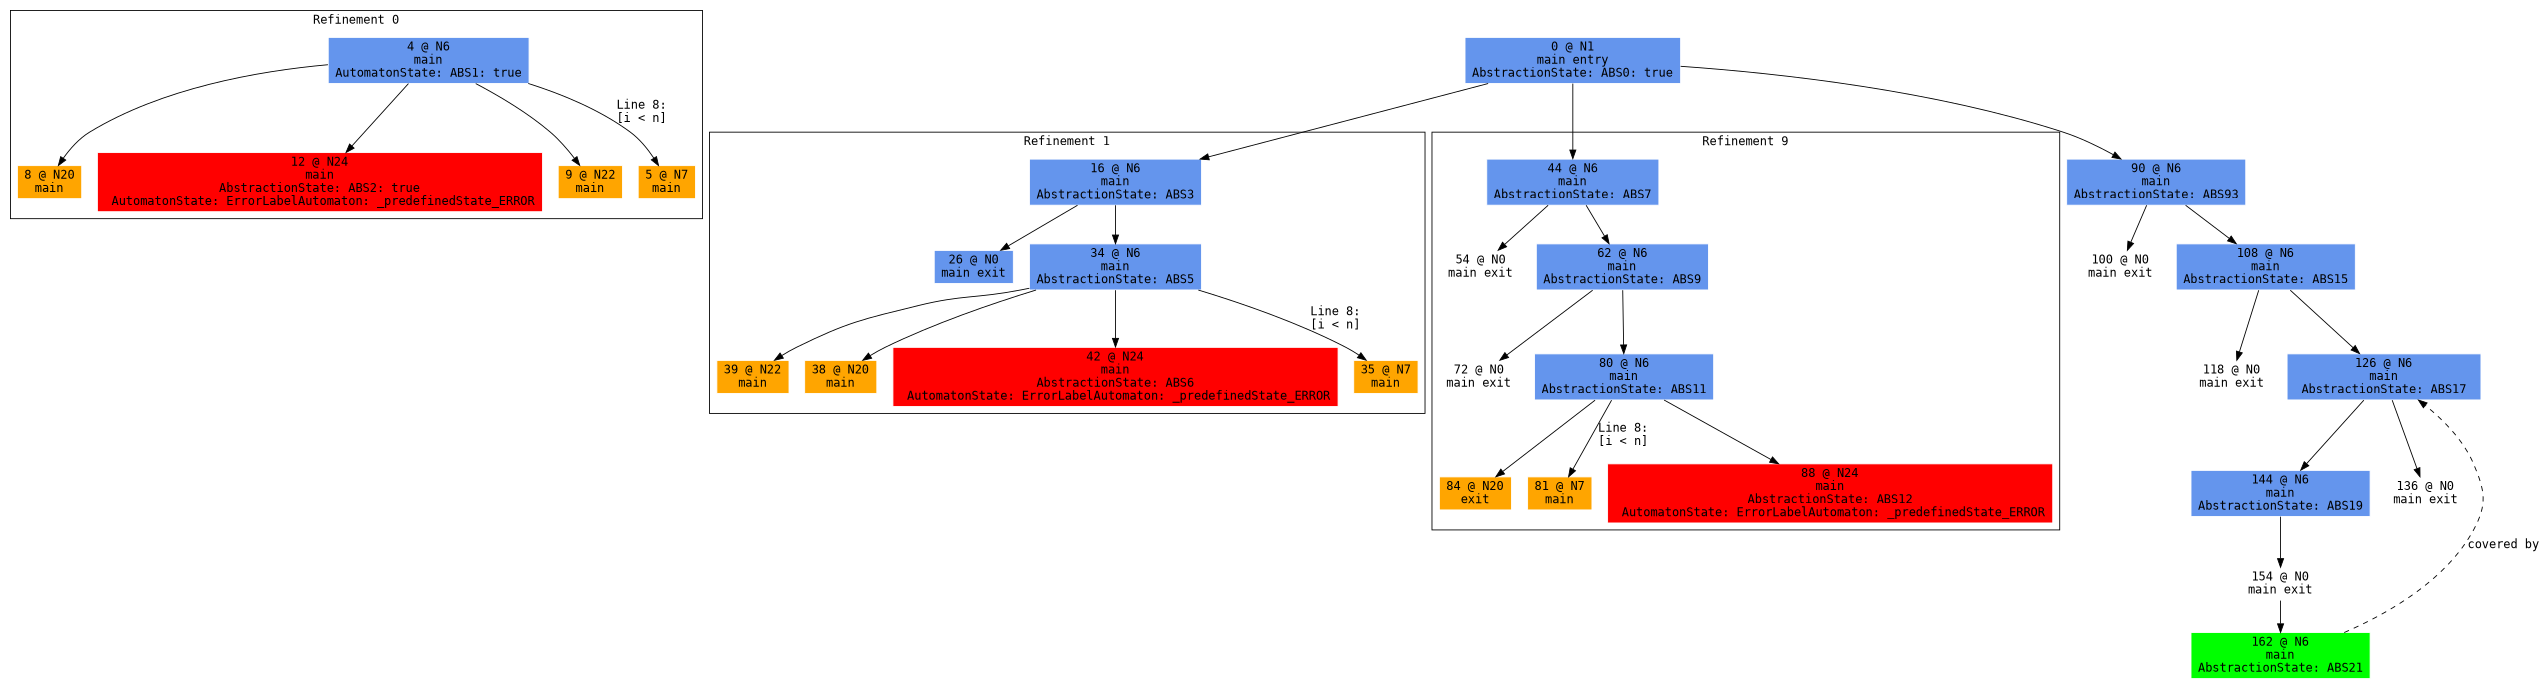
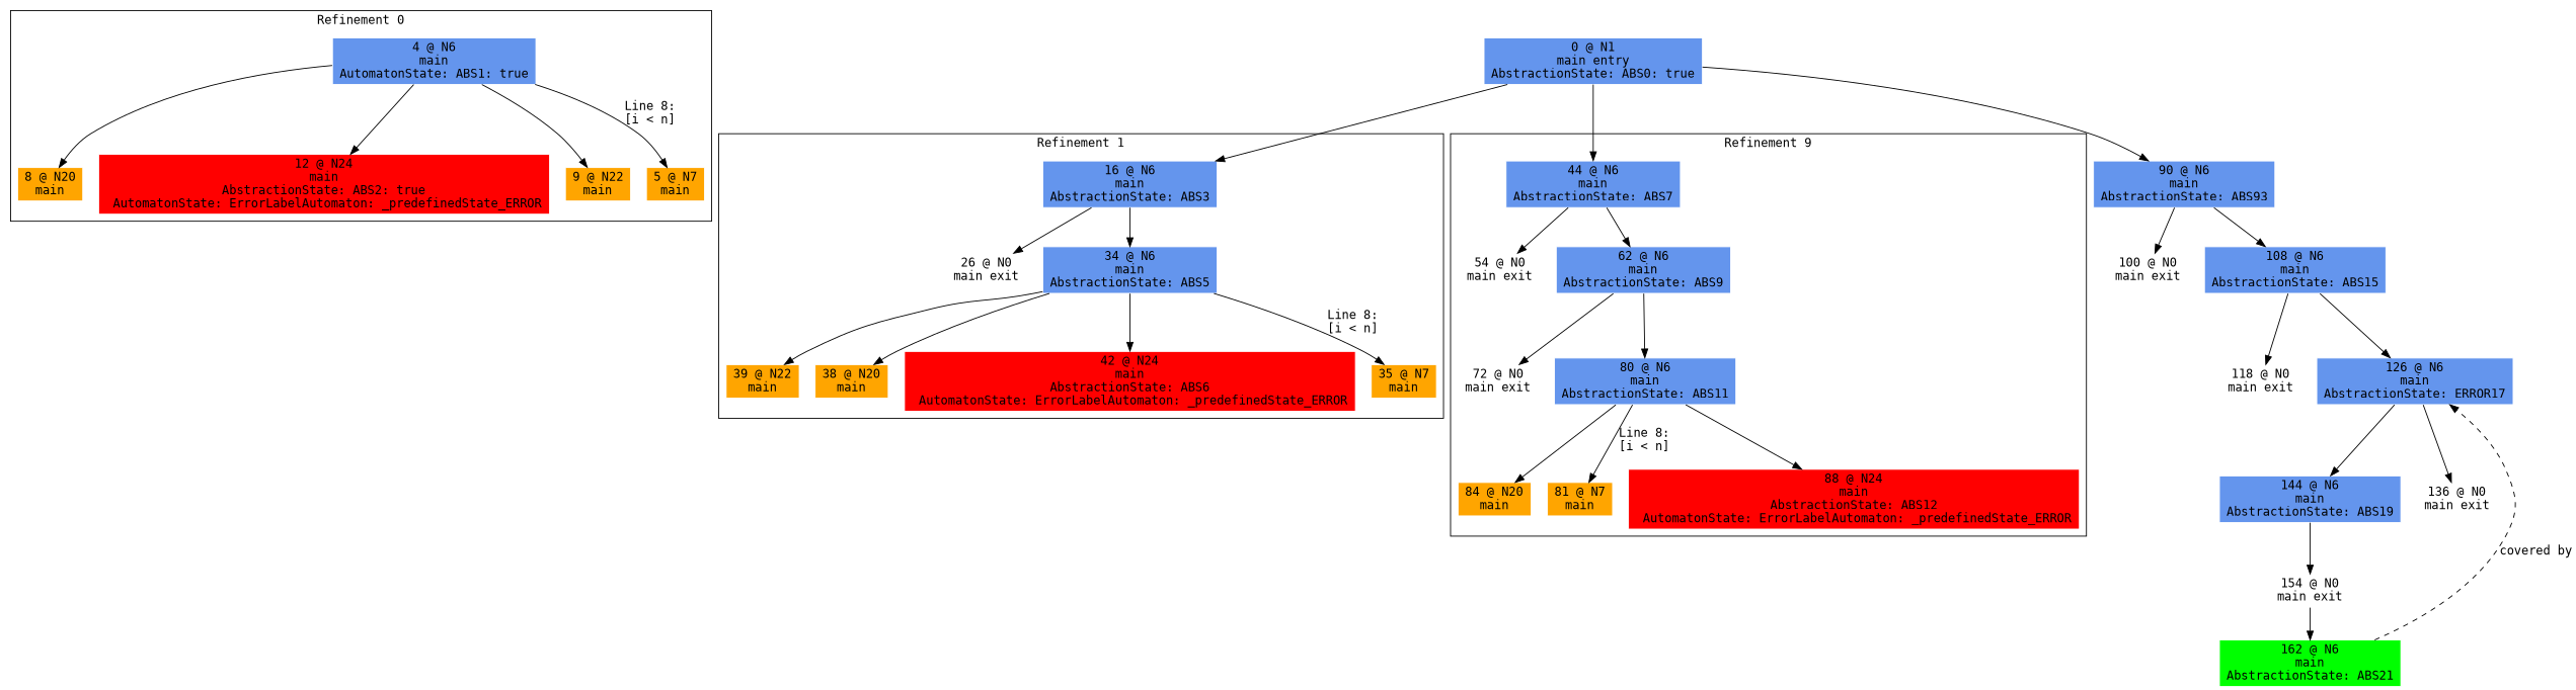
  digraph {
    fontname="DejaVu Sans Mono"
    node [color=white fillcolor=cornflowerblue fontname="DejaVu Sans Mono" shape=box style=filled]
    edge [fontname="DejaVu Sans Mono"]
    n1 [label="4 @ N6\nmain\nAutomatonState: ABS1: true\n"]
    n2 [fillcolor=orange label="8 @ N20\nmain\n"]
    n3 [fillcolor=red label="12 @ N24\nmain\nAbstractionState: ABS2: true\n AutomatonState: ErrorLabelAutomaton: _predefinedState_ERROR\n"]
    n4 [fillcolor=orange label="9 @ N22\nmain\n"]
    n5 [fillcolor=orange label="5 @ N7\nmain\n"]
    n6 [label="16 @ N6\nmain\nAbstractionState: ABS3\n"]
-   n7 [label="26 @ N0\nmain exit\n"]
+   n7 [label="26 @ N0\nmain exit\n" fillcolor=""]
    n8 [label="34 @ N6\nmain\nAbstractionState: ABS5\n"]
    n9 [fillcolor=orange label="39 @ N22\nmain\n"]
    n10 [fillcolor=orange label="38 @ N20\nmain\n"]
    n11 [fillcolor=red label="42 @ N24\nmain\nAbstractionState: ABS6\n AutomatonState: ErrorLabelAutomaton: _predefinedState_ERROR\n"]
    n12 [fillcolor=orange label="35 @ N7\nmain\n"]
    n13 [label="44 @ N6\nmain\nAbstractionState: ABS7\n"]
    n14 [label="54 @ N0\nmain exit\n" fillcolor=""]
    n15 [label="62 @ N6\nmain\nAbstractionState: ABS9\n"]
    n16 [label="72 @ N0\nmain exit\n" fillcolor=""]
    n17 [label="80 @ N6\nmain\nAbstractionState: ABS11\n"]
-   n18 [fillcolor=orange label="84 @ N20\nexit\n"]
+   n18 [fillcolor=orange label="84 @ N20\nmain\n"]
    n19 [fillcolor=orange label="81 @ N7\nmain\n"]
    n20 [fillcolor=red label="88 @ N24\nmain\nAbstractionState: ABS12\n AutomatonState: ErrorLabelAutomaton: _predefinedState_ERROR\n"]
    n21 [label="0 @ N1\nmain entry\nAbstractionState: ABS0: true\n"]
    n22 [label="90 @ N6\nmain\nAbstractionState: ABS93\n"]
    n23 [label="100 @ N0\nmain exit\n" fillcolor=""]
    n24 [label="108 @ N6\nmain\nAbstractionState: ABS15\n"]
    n25 [label="118 @ N0\nmain exit\n" fillcolor=""]
-   n26 [label="126 @ N6\nmain\nAbstractionState: ABS17\n"]
+   n26 [label="126 @ N6\nmain\nAbstractionState: ERROR17\n"]
    n27 [label="144 @ N6\nmain\nAbstractionState: ABS19\n"]
    n28 [label="136 @ N0\nmain exit\n" fillcolor=""]
    n29 [label="154 @ N0\nmain exit\n" fillcolor=""]
    n30 [fillcolor=green label="162 @ N6\nmain\nAbstractionState: ABS21\n"]
    subgraph cluster_1 {
      label="Refinement 0"
      n1
      n2
      n3
      n4
      n5
    }
    subgraph cluster_2 {
      label="Refinement 1"
      n6
      n7
      n8
      n9
      n10
      n11
      n12
    }
    subgraph cluster_3 {
      label="Refinement 9"
      n13
      n14
      n15
      n16
      n17
      n18
      n19
      n20
    }
    n1 -> n2
    n1 -> n3
    n1 -> n4
    n1 -> n5 [label="Line 8: \l[i < n]\l"]
    n6 -> n7
    n6 -> n8
    n8 -> n9
    n8 -> n10
    n8 -> n11
    n8 -> n12 [label="Line 8: \l[i < n]\l"]
    n13 -> n14
    n13 -> n15
    n15 -> n16
    n15 -> n17
    n17 -> n18
    n17 -> n19 [label="Line 8: \l[i < n]\l"]
    n17 -> n20
    n21 -> n6
    n21 -> n13
    n21 -> n22
    n22 -> n23
    n22 -> n24
    n24 -> n25
    n24 -> n26
    n26 -> n27
    n26 -> n28
    n27 -> n29
    n29 -> n30
    n30 -> n26 [label="covered by" style=dashed weight=0]
  }
